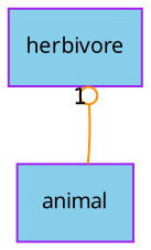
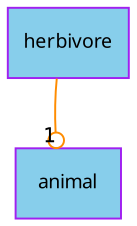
  digraph {
    compound=true
    fontname="Noto Sans"
    node [fillcolor=skyblue fontname="Noto Sans" fontsize=10 shape=box style=filled color=purple]
    n1 [label=herbivore pencolor=black]
    n2 [label=animal]
-   n2 -> n1 [headlabel=1 labeldistance=1.5 labelfontname=Helvetica labelfontsize=10 color=darkorange arrowhead=odot fontname="Noto Sans"]
+   n1 -> n2 [headlabel=1 labeldistance=1.5 labelfontname=Helvetica labelfontsize=10 color=darkorange arrowhead=odot fontname="Noto Sans"]
  }
